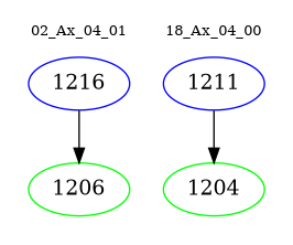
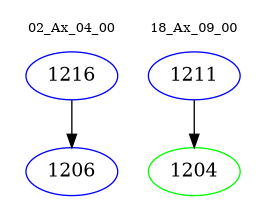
  digraph {
    node [color=blue]
    edge [color=black]
    n1 [label=1216]
-   n2 [color=green label=1206]
+   n2 [label=1206]
    n3 [label=1211]
    n4 [color=green label=1204]
    subgraph cluster_1 {
      color=white
      fontsize=10
-     label="02_Ax_04_01"
+     label="02_Ax_04_00"
      n1
      n2
    }
    subgraph cluster_2 {
      color=white
      fontsize=10
-     label="18_Ax_04_00"
+     label="18_Ax_09_00"
      n3
      n4
    }
    n1 -> n2
    n3 -> n4
  }
